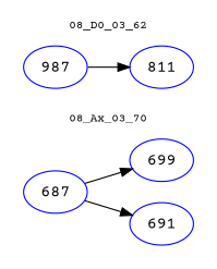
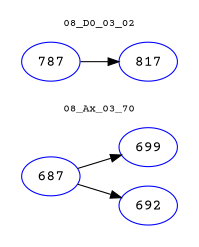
  digraph {
    fontname="Courier Prime"
    rankdir=LR
    node [color=blue fontname="Courier Prime"]
    edge [color=black fontname="Courier Prime"]
    n1 [label=687]
-   n2 [label=691]
+   n2 [label=692]
    n3 [label=699]
-   n4 [label=987]
-   n5 [label=811]
+   n4 [label=787]
+   n5 [label=817]
    subgraph cluster_1 {
      color=white
      fontsize=10
      label="08_Ax_03_70"
      n1
      n2
      n3
    }
    subgraph cluster_2 {
      color=white
      fontsize=10
-     label="08_D0_03_62"
+     label="08_D0_03_02"
      n4
      n5
    }
    n1 -> n2
    n1 -> n3
    n4 -> n5
  }
